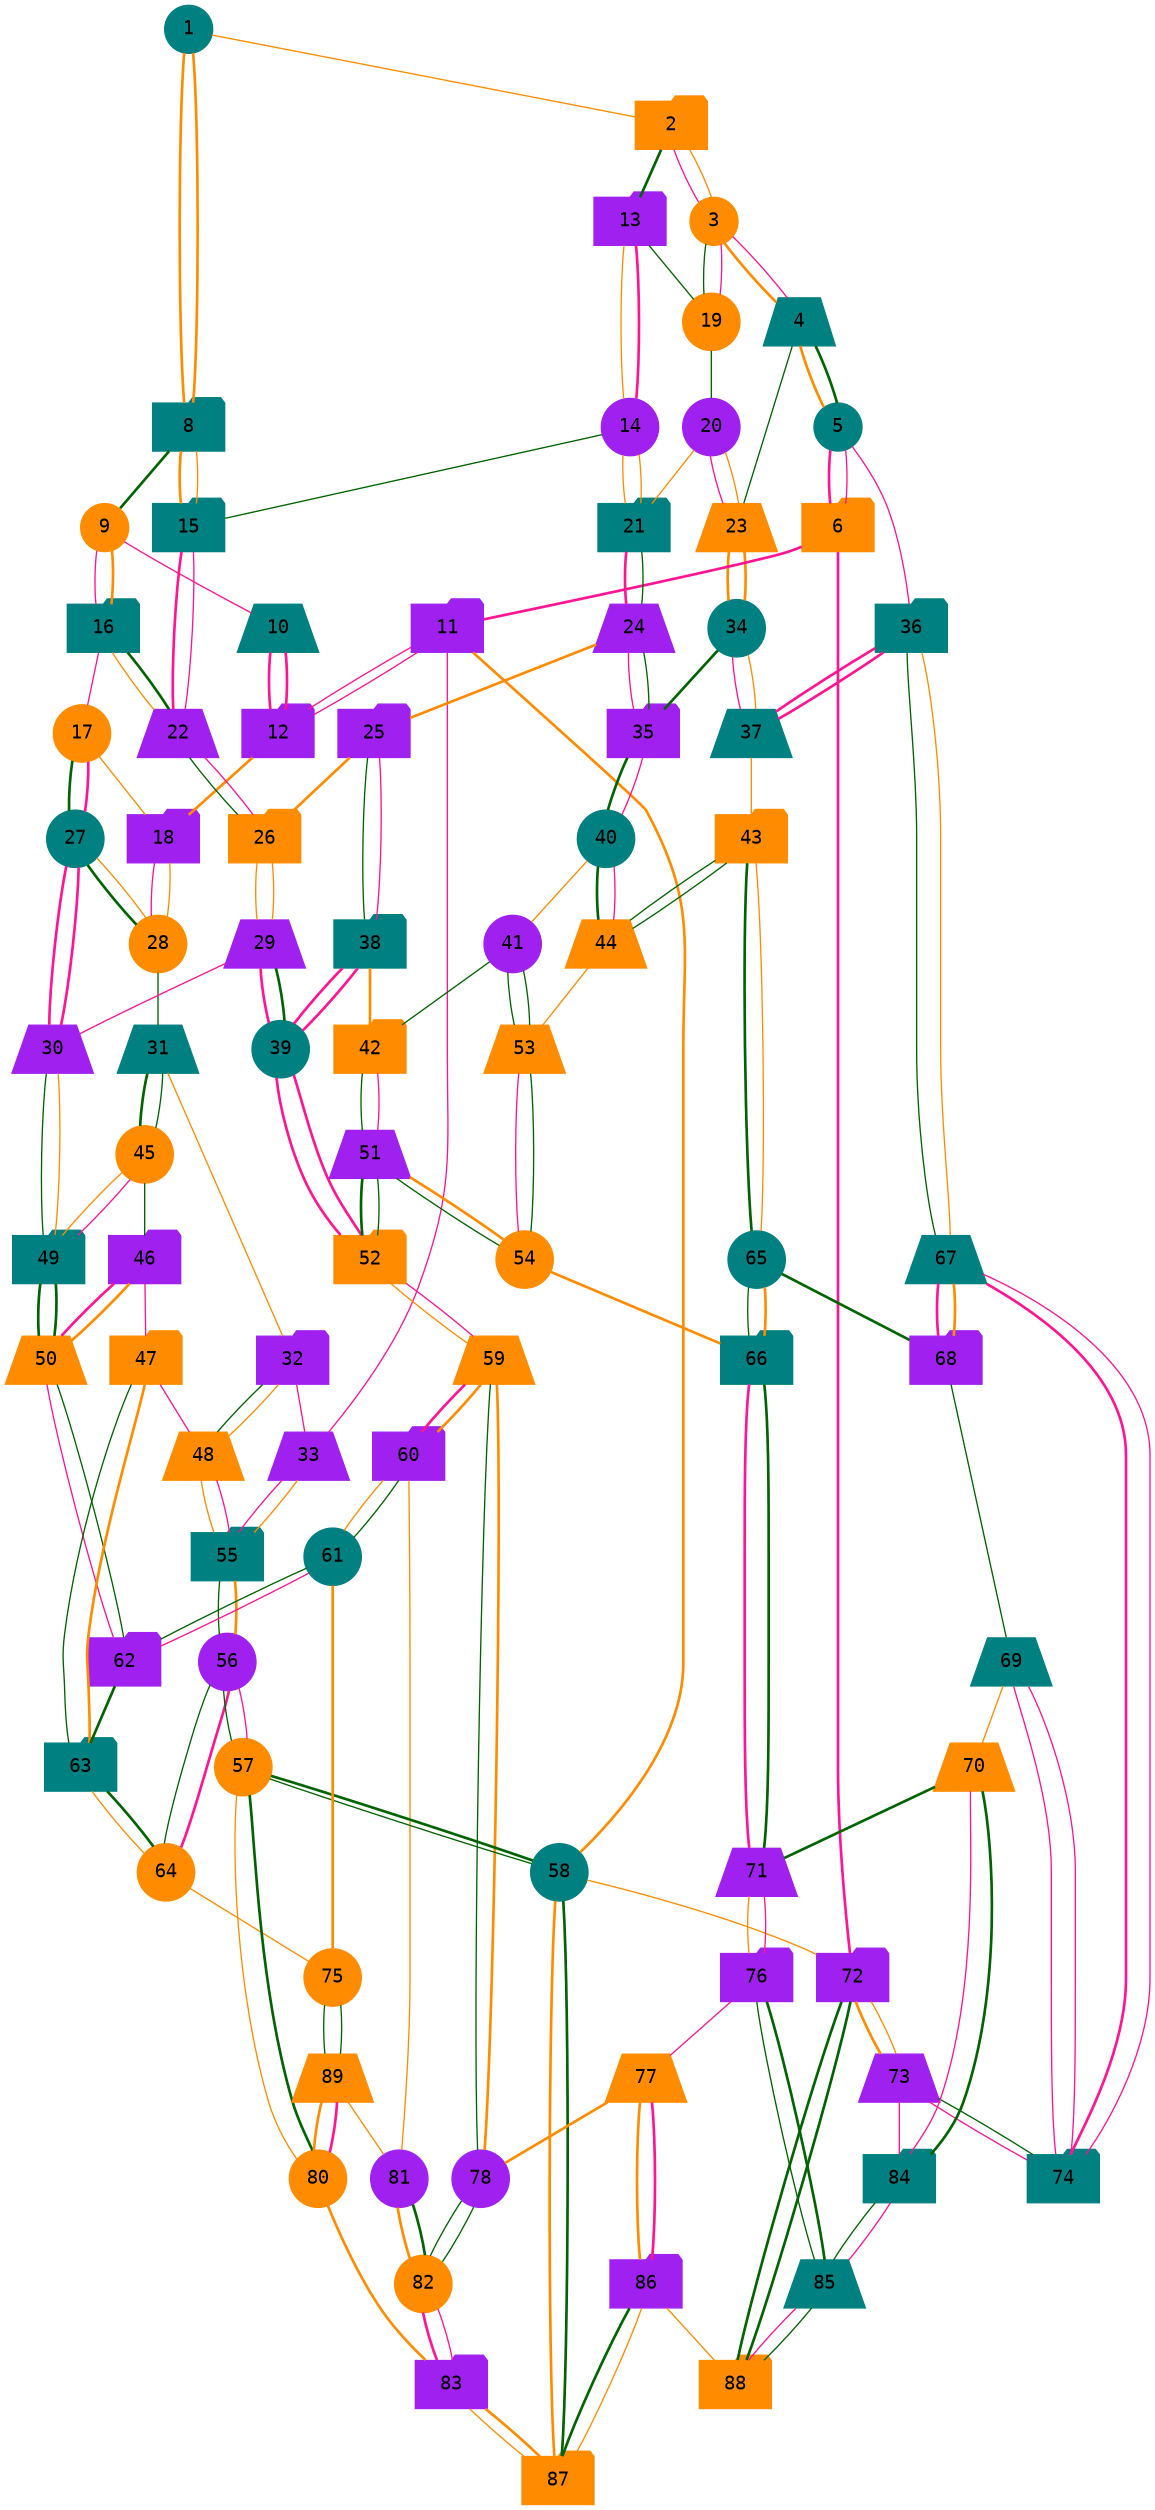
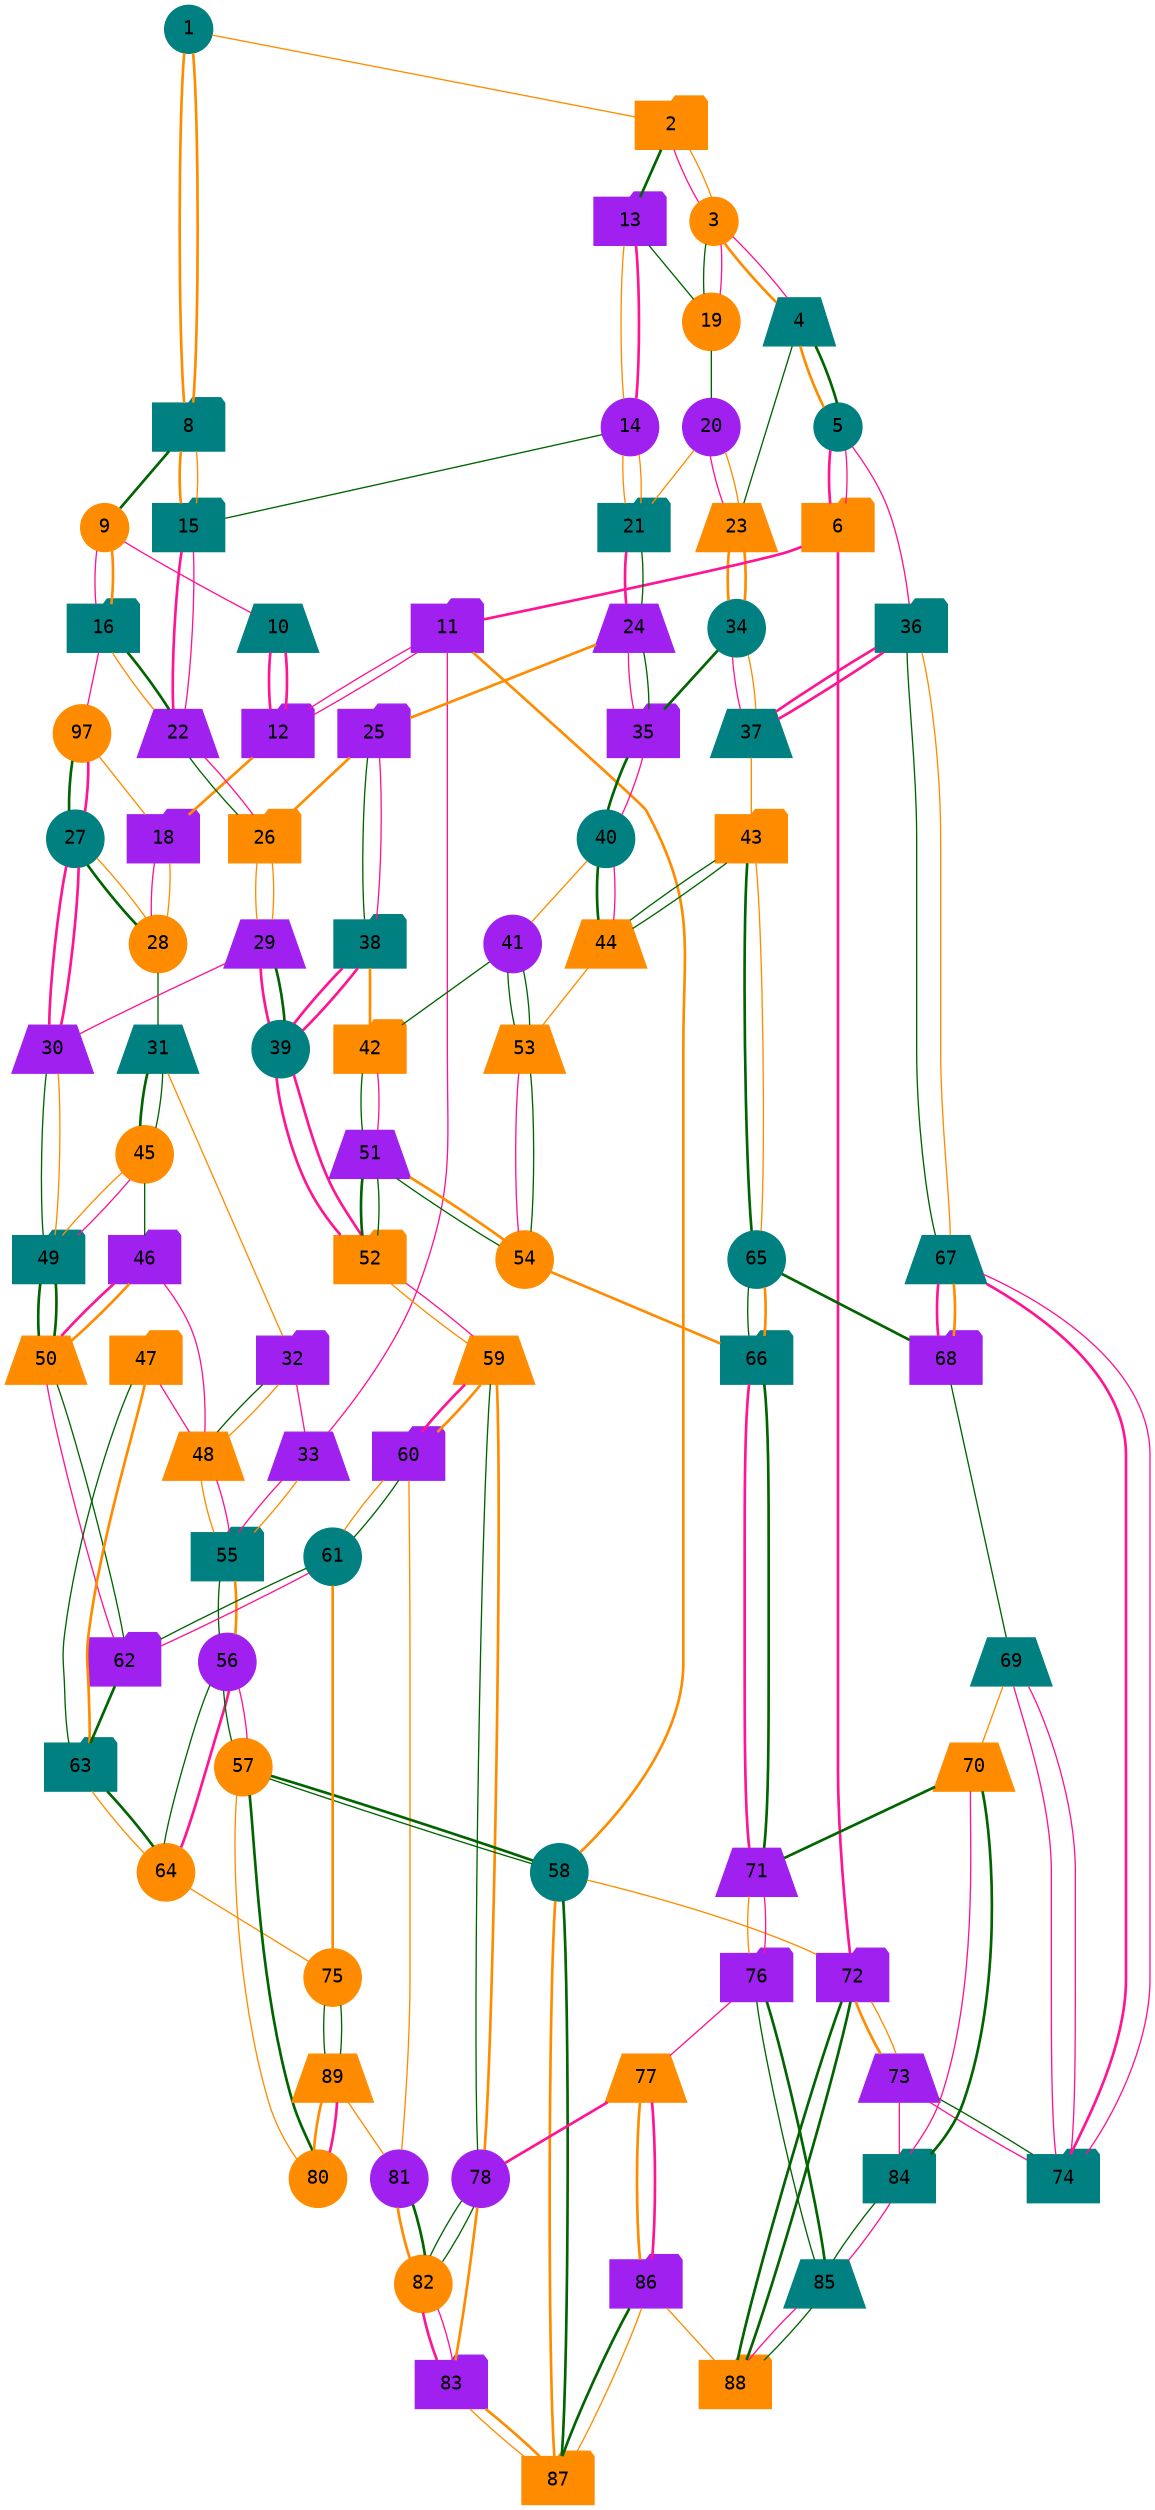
  graph {
    fontname="DejaVu Sans Mono"
    node [color=darkorange fontname="DejaVu Sans Mono" shape=folder style=filled]
    edge [color=deeppink fontname="DejaVu Sans Mono" style=solid]
    1 [color=teal shape=circle]
    2
    8 [color=teal]
    3 [shape=circle]
    13 [color=purple]
    9 [shape=circle]
    15 [color=teal]
    4 [color=teal shape=trapezium]
    19 [shape=circle]
    14 [color=purple shape=circle]
    5 [color=teal shape=circle]
    23 [shape=trapezium]
    20 [color=purple shape=circle]
    6
    36 [color=teal]
    34 [color=teal shape=circle]
    11 [color=purple]
    72 [color=purple]
    37 [color=teal shape=trapezium]
    67 [color=teal shape=trapezium]
    12 [color=purple]
    33 [color=purple shape=trapezium]
    58 [color=teal shape=circle]
    73 [color=purple shape=trapezium]
    88
    10 [color=teal shape=trapezium]
    16 [color=teal]
    22 [color=purple shape=trapezium]
-   17 [shape=circle]
+   17 [shape=circle label=97]
    18 [color=purple]
    55 [color=teal]
    87
    28 [shape=circle]
    21 [color=teal]
    24 [color=purple shape=trapezium]
    26
    27 [color=teal shape=circle]
    30 [color=purple shape=trapezium]
    31 [color=teal shape=trapezium]
    25 [color=purple]
    35 [color=purple]
    29 [color=purple shape=trapezium]
    38 [color=teal]
    40 [color=teal shape=circle]
    39 [color=teal shape=circle]
    42
    49 [color=teal]
    32 [color=purple]
    45 [shape=circle]
    52
    50 [shape=trapezium]
    48 [shape=trapezium]
    46 [color=purple]
    56 [color=purple shape=circle]
    43
    41 [color=purple shape=circle]
    44 [shape=trapezium]
    68 [color=purple]
    74 [color=teal]
    65 [color=teal shape=circle]
    51 [color=purple shape=trapezium]
    59 [shape=trapezium]
    53 [shape=trapezium]
    54 [shape=circle]
    66 [color=teal]
    47
    63 [color=teal]
    62 [color=purple]
    64 [shape=circle]
    60 [color=purple]
    78 [color=purple shape=circle]
    71 [color=purple shape=trapezium]
    57 [shape=circle]
    80 [shape=circle]
    75 [shape=circle]
    83 [color=purple]
    61 [color=teal shape=circle]
    81 [color=purple shape=circle]
    82 [shape=circle]
    n80 [label=89 shape=trapezium]
    69 [color=teal shape=trapezium]
    76 [color=purple]
    70 [shape=trapezium]
    84 [color=teal]
    85 [color=teal shape=trapezium]
    77 [shape=trapezium]
    86 [color=purple]
    1 -- 2 [color=darkorange]
    1 -- 8 [color=darkorange style=bold]
    1 -- 8 [color=darkorange style=bold]
    2 -- 3
    2 -- 3 [color=darkorange]
    2 -- 13 [color=darkgreen style=bold]
    8 -- 9 [color=darkgreen style=bold]
    8 -- 15 [color=darkorange style=bold]
    8 -- 15 [color=darkorange]
    3 -- 4 [color=darkorange style=bold]
    3 -- 4
    3 -- 19 [color=darkgreen]
    3 -- 19
    13 -- 19 [color=darkgreen]
    13 -- 14 [color=darkorange]
    13 -- 14 [style=bold]
    9 -- 10
    9 -- 16
    9 -- 16 [color=darkorange style=bold]
    15 -- 22 [style=bold]
    15 -- 22
    4 -- 5 [color=darkorange style=bold]
    4 -- 5 [color=darkgreen style=bold]
    4 -- 23 [color=darkgreen]
    19 -- 20 [color=darkgreen]
    14 -- 15 [color=darkgreen]
    14 -- 21 [color=darkorange]
    14 -- 21 [color=darkorange]
    5 -- 6 [style=bold]
    5 -- 6
    5 -- 36
    23 -- 34 [color=darkorange style=bold]
    23 -- 34 [color=darkorange style=bold]
    20 -- 23
    20 -- 23 [color=darkorange]
    20 -- 21 [color=darkorange]
    6 -- 11 [style=bold]
    6 -- 72 [style=bold]
    36 -- 37 [style=bold]
    36 -- 37 [style=bold]
    36 -- 67 [color=darkgreen]
    36 -- 67 [color=darkorange]
    34 -- 37
    34 -- 37 [color=darkorange]
    34 -- 35 [color=darkgreen style=bold]
    11 -- 12
    11 -- 12
    11 -- 33
    11 -- 58 [color=darkorange style=bold]
    72 -- 73 [color=darkorange style=bold]
    72 -- 73 [color=darkorange]
    72 -- 88 [color=darkgreen style=bold]
    72 -- 88 [color=darkgreen style=bold]
    37 -- 43 [color=darkorange]
    67 -- 68 [style=bold]
    67 -- 68 [color=darkorange style=bold]
    67 -- 74 [style=bold]
    67 -- 74
    12 -- 18 [color=darkorange style=bold]
    33 -- 55
    33 -- 55 [color=darkorange]
    58 -- 72 [color=darkorange]
    58 -- 87 [color=darkorange style=bold]
    58 -- 87 [color=darkgreen style=bold]
    73 -- 74
    73 -- 74 [color=darkgreen]
    73 -- 84
    10 -- 12 [style=bold]
    10 -- 12 [style=bold]
    16 -- 22 [color=darkorange]
    16 -- 22 [color=darkgreen style=bold]
    16 -- 17
    22 -- 26 [color=darkgreen]
    22 -- 26
    17 -- 18 [color=darkorange]
    17 -- 27 [color=darkgreen style=bold]
    17 -- 27 [style=bold]
    18 -- 28
    18 -- 28 [color=darkorange]
    55 -- 56 [color=darkgreen]
    55 -- 56 [color=darkorange style=bold]
    28 -- 31 [color=darkgreen]
    21 -- 24 [style=bold]
    21 -- 24 [color=darkgreen]
    24 -- 25 [color=darkorange style=bold]
    24 -- 35
    24 -- 35 [color=darkgreen]
    26 -- 29 [color=darkorange]
    26 -- 29 [color=darkorange]
    27 -- 28 [color=darkgreen style=bold]
    27 -- 28 [color=darkorange]
    27 -- 30 [style=bold]
    27 -- 30 [style=bold]
    30 -- 49 [color=darkgreen]
    30 -- 49 [color=darkorange]
    31 -- 32 [color=darkorange]
    31 -- 45 [color=darkgreen style=bold]
    31 -- 45 [color=darkgreen]
    25 -- 26 [color=darkorange style=bold]
    25 -- 38 [color=darkgreen]
    25 -- 38
    35 -- 40 [color=darkgreen style=bold]
    35 -- 40
    29 -- 30
    29 -- 39 [style=bold]
    29 -- 39 [color=darkgreen style=bold]
    38 -- 39 [style=bold]
    38 -- 39 [style=bold]
    38 -- 42 [color=darkorange style=bold]
    40 -- 41 [color=darkorange]
    40 -- 44 [color=darkgreen style=bold]
    40 -- 44
    39 -- 52 [style=bold]
    39 -- 52 [style=bold]
    42 -- 51 [color=darkgreen]
    42 -- 51
    49 -- 50 [color=darkgreen style=bold]
    49 -- 50 [color=darkgreen style=bold]
    32 -- 33
    32 -- 48 [color=darkgreen]
    32 -- 48 [color=darkorange]
    45 -- 49 [color=darkorange]
    45 -- 49
    45 -- 46 [color=darkgreen]
    52 -- 59 [color=darkorange]
    52 -- 59
    50 -- 62
    50 -- 62 [color=darkgreen]
    48 -- 55 [color=darkorange]
    48 -- 55
    46 -- 50 [style=bold]
    46 -- 50 [color=darkorange style=bold]
-   46 -- 47
+   46 -- 48
    56 -- 64 [color=darkgreen]
    56 -- 64 [style=bold]
    56 -- 57 [color=darkgreen]
    56 -- 57
    43 -- 44 [color=darkgreen]
    43 -- 44 [color=darkgreen]
    43 -- 65 [color=darkgreen style=bold]
    43 -- 65 [color=darkorange]
    41 -- 42 [color=darkgreen]
    41 -- 53 [color=darkgreen]
    41 -- 53 [color=darkgreen]
    44 -- 53 [color=darkorange]
    68 -- 69 [color=darkgreen]
    65 -- 68 [color=darkgreen style=bold]
    65 -- 66 [color=darkgreen]
    65 -- 66 [color=darkorange style=bold]
    51 -- 52 [color=darkgreen style=bold]
    51 -- 52 [color=darkgreen]
    51 -- 54 [color=darkgreen]
    51 -- 54 [color=darkorange style=bold]
    59 -- 60 [style=bold]
    59 -- 60 [color=darkorange style=bold]
    59 -- 78 [color=darkgreen]
    59 -- 78 [color=darkorange style=bold]
    53 -- 54
    53 -- 54 [color=darkgreen]
    54 -- 66 [color=darkorange style=bold]
    66 -- 71 [style=bold]
    66 -- 71 [color=darkgreen style=bold]
    47 -- 48
    47 -- 63 [color=darkgreen]
    47 -- 63 [color=darkorange style=bold]
    63 -- 64 [color=darkorange]
    63 -- 64 [color=darkgreen style=bold]
    62 -- 63 [color=darkgreen style=bold]
    64 -- 75 [color=darkorange]
    60 -- 61 [color=darkorange]
    60 -- 61 [color=darkgreen]
    60 -- 81 [color=darkorange]
    78 -- 82 [color=darkgreen]
    78 -- 82 [color=darkgreen]
    71 -- 76 [color=darkorange]
    71 -- 76
    57 -- 58 [color=darkgreen]
    57 -- 58 [color=darkgreen style=bold]
    57 -- 80 [color=darkorange]
    57 -- 80 [color=darkgreen style=bold]
-   80 -- 83 [color=darkorange style=bold]
+   78 -- 83 [color=darkorange style=bold]
    75 -- n80 [color=darkgreen]
    75 -- n80 [color=darkgreen]
    83 -- 87 [color=darkorange]
    83 -- 87 [color=darkorange style=bold]
    61 -- 62 [color=darkgreen]
    61 -- 62
    61 -- 75 [color=darkorange style=bold]
    81 -- 82 [color=darkorange style=bold]
    81 -- 82 [color=darkgreen style=bold]
    82 -- 83 [style=bold]
    82 -- 83
    n80 -- 80 [color=darkorange style=bold]
    n80 -- 80 [style=bold]
    n80 -- 81 [color=darkorange]
    69 -- 74
    69 -- 74
    69 -- 70 [color=darkorange]
    76 -- 85 [color=darkgreen]
    76 -- 85 [color=darkgreen style=bold]
    76 -- 77
    70 -- 71 [color=darkgreen style=bold]
    70 -- 84
    70 -- 84 [color=darkgreen style=bold]
    84 -- 85 [color=darkgreen]
    84 -- 85
    85 -- 88
    85 -- 88 [color=darkgreen]
-   77 -- 78 [color=darkorange style=bold]
+   77 -- 78 [style=bold]
    77 -- 86 [color=darkorange style=bold]
    77 -- 86 [style=bold]
    86 -- 88 [color=darkorange]
    86 -- 87 [color=darkgreen style=bold]
    86 -- 87 [color=darkorange]
  }
